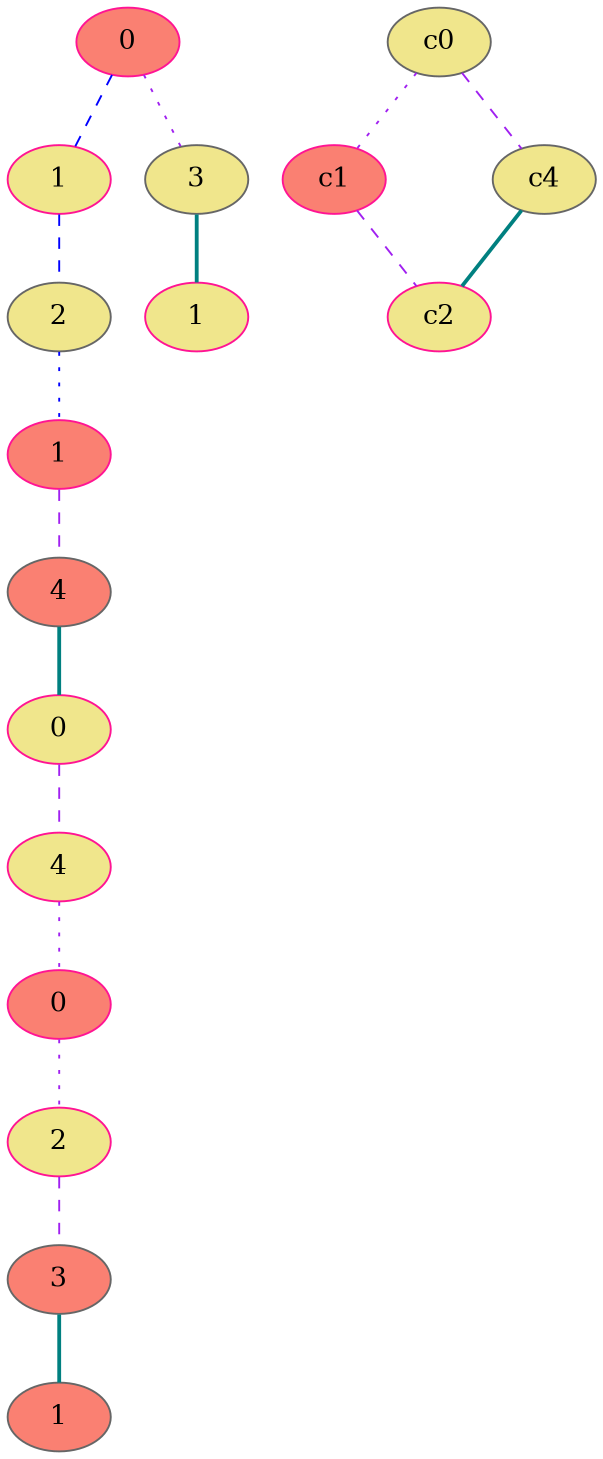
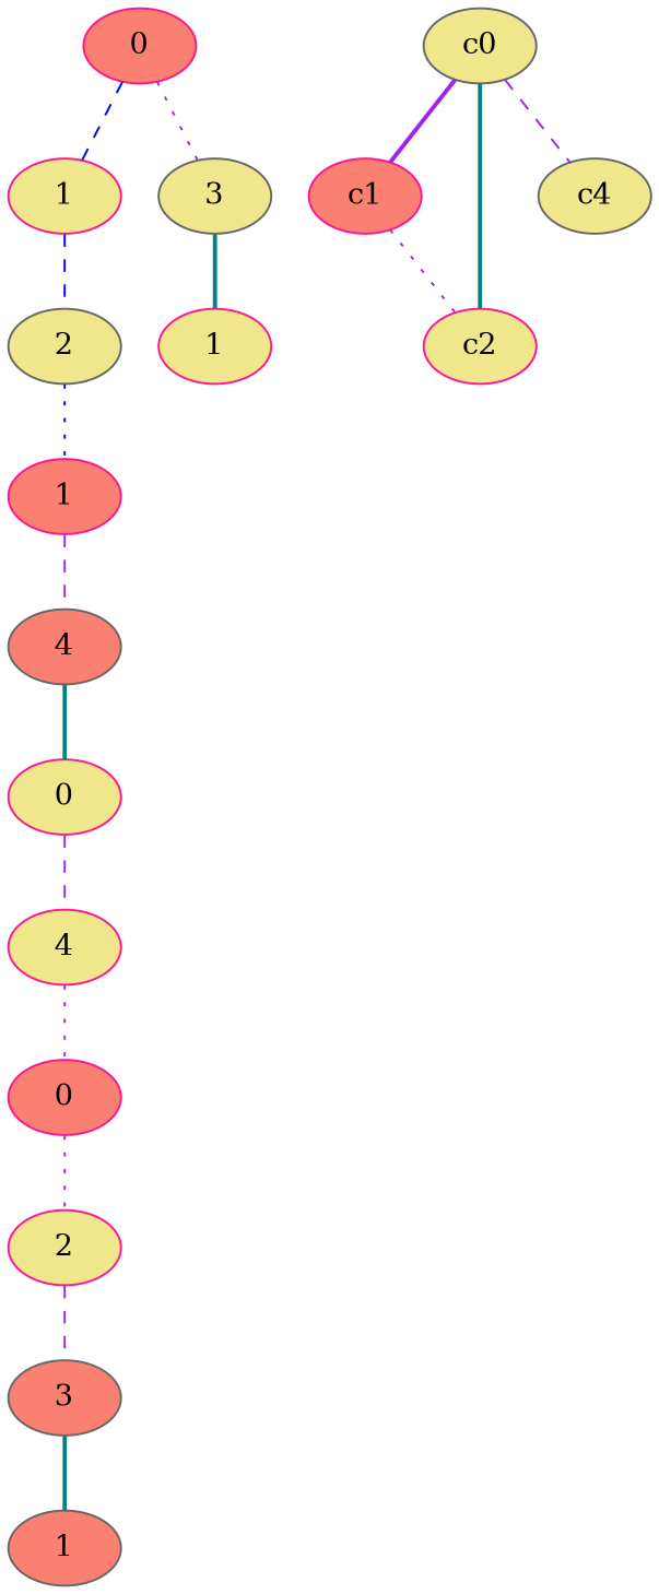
  graph {
    node [color=deeppink fillcolor=khaki style=filled]
    edge [color=purple style=dashed]
    n1 [fillcolor=salmon label=0]
    n2 [label=1]
    n3 [color=gray40 label=3]
    n4 [color=gray40 label=2]
    n5 [label=1]
    n6 [fillcolor=salmon label=1]
    n7 [color=gray40 fillcolor=salmon label=4]
    n8 [label=0]
    n9 [label=4]
    n10 [fillcolor=salmon label=0]
    n11 [label=2]
    n12 [color=gray40 fillcolor=salmon label=3]
    n13 [color=gray40 fillcolor=salmon label=1]
    c0 [color=gray40]
    c1 [fillcolor=salmon]
    c2
    c4 [color=gray40]
    n1 -- n2 [color=blue]
    n1 -- n3 [style=dotted]
    n2 -- n4 [color=blue]
    n3 -- n5 [color=teal style=bold]
    n4 -- n6 [color=blue style=dotted]
    n6 -- n7
    n7 -- n8 [color=teal style=bold]
    n8 -- n9
    n9 -- n10 [style=dotted]
    n10 -- n11 [style=dotted]
    n11 -- n12
    n12 -- n13 [color=teal style=bold]
-   c0 -- c1 [style=dotted]
-   c4 -- c2 [color=teal style=bold]
+   c0 -- c1 [style=bold]
+   c0 -- c2 [color=teal style=bold]
    c0 -- c4
-   c1 -- c2
+   c1 -- c2 [style=dotted]
  }
